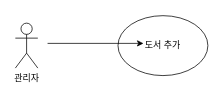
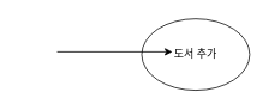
  <mxCell id="0" />
  <mxCell id="1" parent="0" />
- <mxCell id="2" value="관리자" style="shape=umlActor;verticalLabelPosition=bottom;verticalAlign=top;html=1;outlineConnect=0;" vertex="1" parent="1"><mxGeometry x="20" y="30" width="30" height="60" as="geometry" /></mxCell>
  <mxCell id="3" value="도서 추가" style="ellipse;whiteSpace=wrap;html=1;" vertex="1" parent="1"><mxGeometry x="157" y="20" width="120" height="80" as="geometry" /></mxCell>
  <mxCell id="4" value="" style="endArrow=classic;html=1;" edge="1" parent="1"><mxGeometry width="50" height="50" relative="1" as="geometry"><mxPoint x="63" y="57" as="sourcePoint" /><mxPoint x="191" y="57" as="targetPoint" /></mxGeometry></mxCell>
